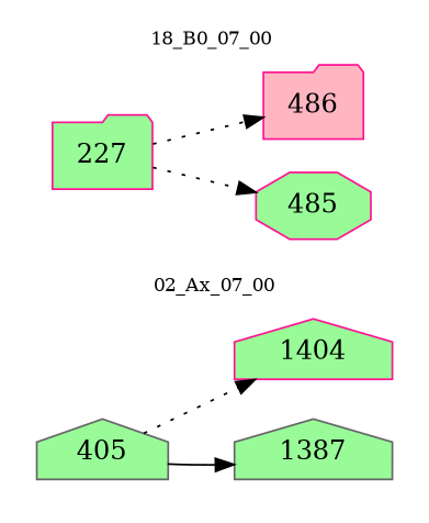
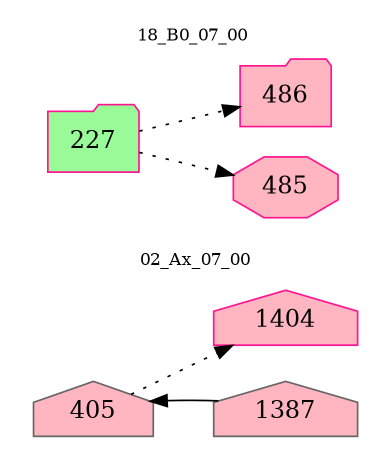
  digraph {
    rankdir=LR
    node [color=deeppink fillcolor=palegreen shape=house style=filled]
    edge [color=black style=dotted]
-   n1 [color=gray40 label=405]
-   n2 [color=gray40 label=1387]
-   n3 [label=1404]
+   n1 [color=gray40 fillcolor=lightpink label=405]
+   n2 [color=gray40 fillcolor=lightpink label=1387]
+   n3 [fillcolor=lightpink label=1404]
    n4 [label=227 shape=folder]
-   n5 [label=485 shape=octagon]
+   n5 [fillcolor=lightpink label=485 shape=octagon]
    n6 [fillcolor=lightpink label=486 shape=folder]
    subgraph cluster_1 {
      color=white
      fontsize=10
      label="02_Ax_07_00"
      n1
      n2
      n3
    }
    subgraph cluster_2 {
      color=white
      fontsize=10
      label="18_B0_07_00"
      n4
      n5
      n6
    }
-   n1 -> n2 [style=solid]
+   n2 -> n1 [style=solid]
    n1 -> n3
    n4 -> n5
    n4 -> n6
  }
